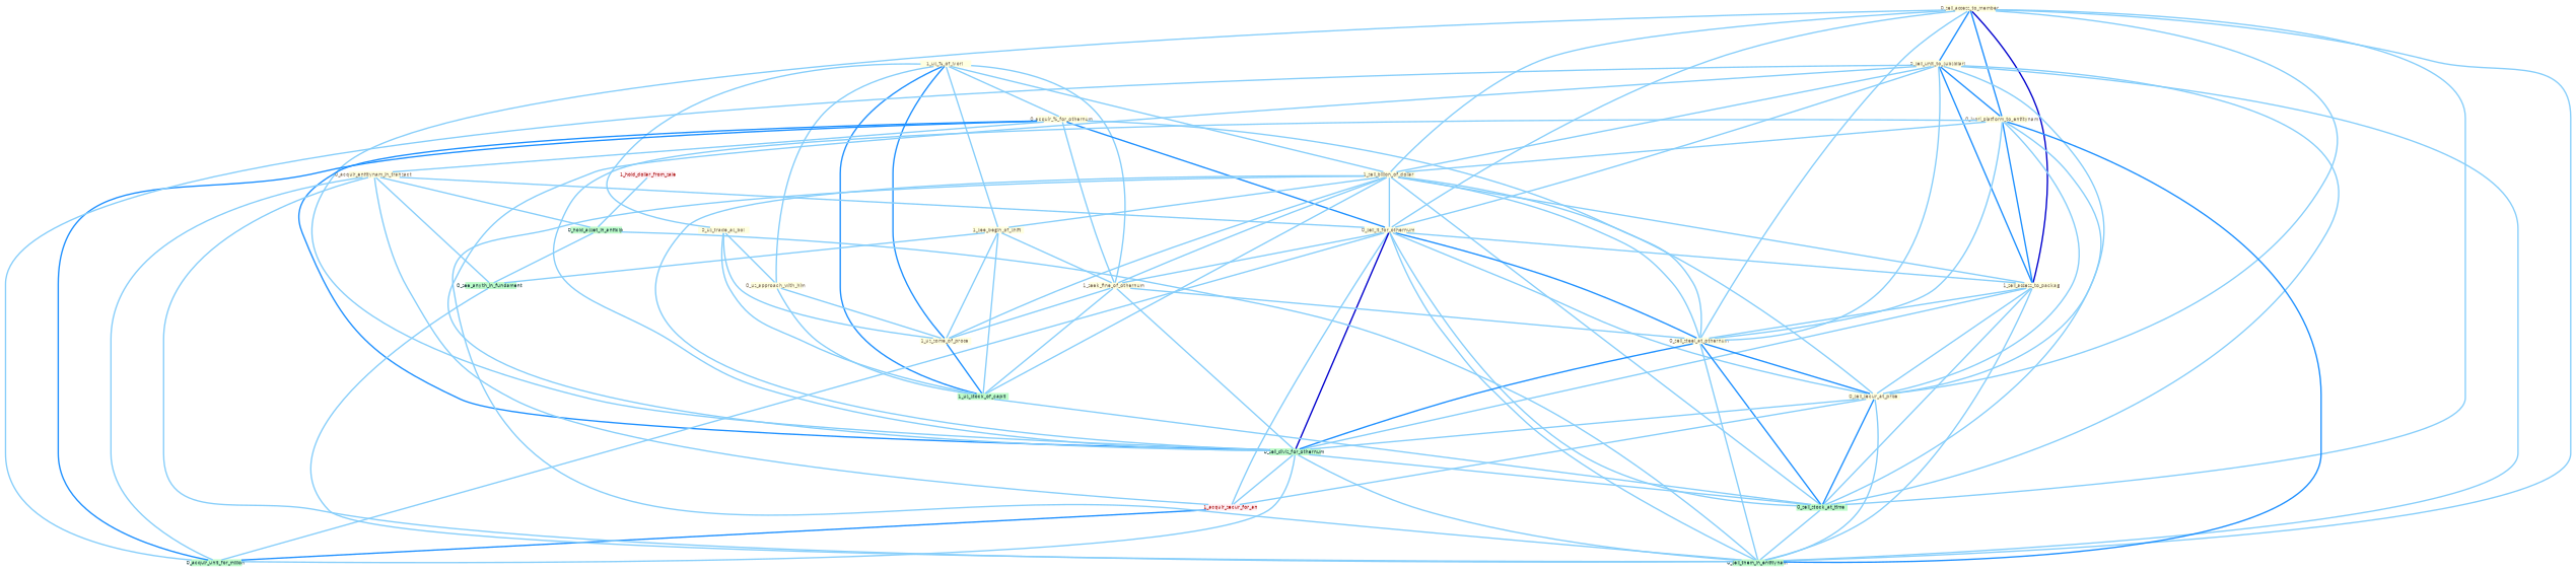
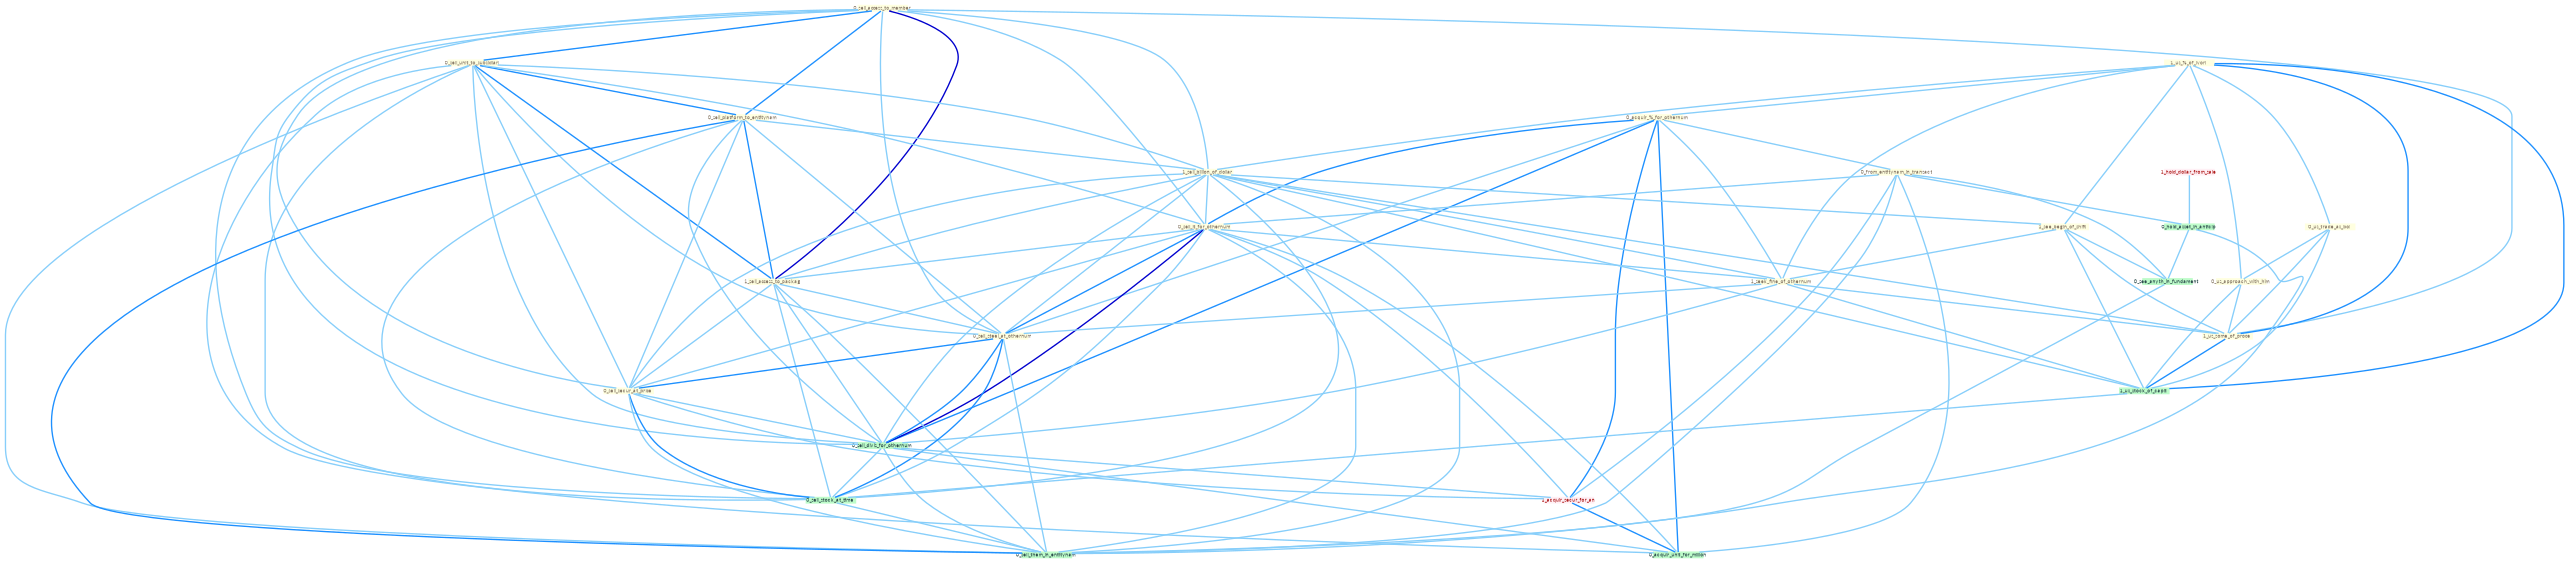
  graph {
    fontname=Lato
    node [color="#ffffe0" fixedsize=true fontcolor="#8b7d6b" fontname=Lato fontsize=4 shape=polygon style=filled]
    edge [color="#87cefa" fontname=Lato w=1]
    "1_acquir_secur_for_an " [color="#fff0f5" fontcolor="#b22222" height=.06 width=.5]
    "1_hold_dollar_from_sale " [color="#fff0f5" fontcolor="#b22222" height=.06 width=.5]
    "0_sell_access_to_member " [height=.06 width=.5]
    "1_us_%_of_ivori " [height=.06 width=.5]
    "0_acquir_%_for_othernum " [height=.06 width=.5]
    "0_sell_unit_to_subsidiari " [height=.06 width=.5]
-   "0_sell_platform_to_entitynam " [height=.06 width=.5 label="0_ivori_platform_to_entitynam"]
+   "0_sell_platform_to_entitynam " [height=.06 width=.5]
    "0_us_trade_as_boi " [height=.06 width=.5]
    "0_us_approach_with_him " [height=.06 width=.5]
    "1_sell_billion_of_dollar " [height=.06 width=.5]
-   "0_acquir_entitynam_in_transact " [height=.06 width=.5]
+   "0_acquir_entitynam_in_transact " [height=.06 width=.5 label="0_from_entitynam_in_transact"]
    "0_sell_it_for_othernum " [height=.06 width=.5]
    "1_see_begin_of_shift " [height=.06 width=.5]
    "1_seek_fine_of_othernum " [height=.06 width=.5]
    "1_sell_access_to_packag " [height=.06 width=.5]
    "0_sell_steel_at_othernum " [height=.06 width=.5]
    "1_us_some_of_proce " [height=.06 width=.5]
    "0_sell_secur_at_price " [height=.06 width=.5]
    "0_sell_divis_for_othernum " [color="#BDFCC9" fontcolor="#2f4f4f" height=.06 width=.5]
    "0_sell_stock_at_time " [color="#BDFCC9" fontcolor="#2f4f4f" height=.06 width=.5]
    "0_sell_them_in_entitynam " [color="#BDFCC9" fontcolor="#2f4f4f" height=.06 width=.5]
    "1_us_stock_of_capit " [color="#BDFCC9" fontcolor="#2f4f4f" height=.06 width=.5]
    "0_acquir_unit_for_million " [color="#BDFCC9" fontcolor="#2f4f4f" height=.06 width=.5]
    "0_hold_asset_in_anticip " [color="#BDFCC9" fontcolor="#2f4f4f" height=.06 width=.5]
    "0_see_anyth_in_fundament " [color="#BDFCC9" fontcolor="#2f4f4f" height=.06 width=.5]
    subgraph sub_1 {
      "1_acquir_secur_for_an "
      "1_hold_dollar_from_sale "
    }
    subgraph sub_2 {
      "0_sell_access_to_member "
      "1_us_%_of_ivori "
      "0_acquir_%_for_othernum "
      "0_sell_unit_to_subsidiari "
      "0_sell_platform_to_entitynam "
      "0_us_trade_as_boi "
      "0_us_approach_with_him "
      "1_sell_billion_of_dollar "
      "0_acquir_entitynam_in_transact "
      "0_sell_it_for_othernum "
      "1_see_begin_of_shift "
      "1_seek_fine_of_othernum "
      "1_sell_access_to_packag "
      "0_sell_steel_at_othernum "
      "1_us_some_of_proce "
      "0_sell_secur_at_price "
    }
    "1_acquir_secur_for_an " -- "0_acquir_unit_for_million " [color="#1e90ff" w=2]
    "1_hold_dollar_from_sale " -- "0_hold_asset_in_anticip "
    "0_sell_access_to_member " -- "0_sell_unit_to_subsidiari " [color="#1e90ff" w=2]
    "0_sell_access_to_member " -- "0_sell_platform_to_entitynam " [color="#1e90ff" w=2]
    "0_sell_access_to_member " -- "1_sell_billion_of_dollar "
    "0_sell_access_to_member " -- "0_sell_it_for_othernum "
    "0_sell_access_to_member " -- "1_sell_access_to_packag " [color="#0000cd" w=3]
    "0_sell_access_to_member " -- "0_sell_steel_at_othernum "
    "0_sell_access_to_member " -- "0_sell_secur_at_price "
    "0_sell_access_to_member " -- "0_sell_divis_for_othernum "
    "0_sell_access_to_member " -- "0_sell_stock_at_time "
-   "0_sell_access_to_member " -- "0_sell_them_in_entitynam "
+   "0_sell_access_to_member " -- "1_us_some_of_proce "
    "1_us_%_of_ivori " -- "0_acquir_%_for_othernum "
    "1_us_%_of_ivori " -- "0_us_trade_as_boi "
    "1_us_%_of_ivori " -- "0_us_approach_with_him "
    "1_us_%_of_ivori " -- "1_sell_billion_of_dollar "
    "1_us_%_of_ivori " -- "1_see_begin_of_shift "
    "1_us_%_of_ivori " -- "1_seek_fine_of_othernum "
    "1_us_%_of_ivori " -- "1_us_some_of_proce " [color="#1e90ff" w=2]
    "1_us_%_of_ivori " -- "1_us_stock_of_capit " [color="#1e90ff" w=2]
+   "0_acquir_%_for_othernum " -- "1_acquir_secur_for_an " [color="#1e90ff" w=2]
    "0_acquir_%_for_othernum " -- "0_acquir_entitynam_in_transact "
    "0_acquir_%_for_othernum " -- "0_sell_it_for_othernum " [color="#1e90ff" w=2]
    "0_acquir_%_for_othernum " -- "1_seek_fine_of_othernum "
    "0_acquir_%_for_othernum " -- "0_sell_steel_at_othernum "
    "0_acquir_%_for_othernum " -- "0_sell_divis_for_othernum " [color="#1e90ff" w=2]
    "0_acquir_%_for_othernum " -- "0_acquir_unit_for_million " [color="#1e90ff" w=2]
    "0_sell_unit_to_subsidiari " -- "0_sell_platform_to_entitynam " [color="#1e90ff" w=2]
    "0_sell_unit_to_subsidiari " -- "1_sell_billion_of_dollar "
    "0_sell_unit_to_subsidiari " -- "0_sell_it_for_othernum "
    "0_sell_unit_to_subsidiari " -- "1_sell_access_to_packag " [color="#1e90ff" w=2]
    "0_sell_unit_to_subsidiari " -- "0_sell_steel_at_othernum "
    "0_sell_unit_to_subsidiari " -- "0_sell_secur_at_price "
    "0_sell_unit_to_subsidiari " -- "0_sell_divis_for_othernum "
    "0_sell_unit_to_subsidiari " -- "0_sell_stock_at_time "
    "0_sell_unit_to_subsidiari " -- "0_sell_them_in_entitynam "
    "0_sell_unit_to_subsidiari " -- "0_acquir_unit_for_million "
    "0_sell_platform_to_entitynam " -- "1_sell_billion_of_dollar "
    "0_sell_platform_to_entitynam " -- "1_sell_access_to_packag " [color="#1e90ff" w=2]
    "0_sell_platform_to_entitynam " -- "0_sell_steel_at_othernum "
    "0_sell_platform_to_entitynam " -- "0_sell_secur_at_price "
    "0_sell_platform_to_entitynam " -- "0_sell_divis_for_othernum "
    "0_sell_platform_to_entitynam " -- "0_sell_stock_at_time "
    "0_sell_platform_to_entitynam " -- "0_sell_them_in_entitynam " [color="#1e90ff" w=2]
    "0_us_trade_as_boi " -- "0_us_approach_with_him "
    "0_us_trade_as_boi " -- "1_us_some_of_proce "
    "0_us_trade_as_boi " -- "1_us_stock_of_capit "
    "0_us_approach_with_him " -- "1_us_some_of_proce "
    "0_us_approach_with_him " -- "1_us_stock_of_capit "
    "1_sell_billion_of_dollar " -- "0_sell_it_for_othernum "
    "1_sell_billion_of_dollar " -- "1_see_begin_of_shift "
    "1_sell_billion_of_dollar " -- "1_seek_fine_of_othernum "
    "1_sell_billion_of_dollar " -- "1_sell_access_to_packag "
    "1_sell_billion_of_dollar " -- "0_sell_steel_at_othernum "
    "1_sell_billion_of_dollar " -- "1_us_some_of_proce "
    "1_sell_billion_of_dollar " -- "0_sell_secur_at_price "
    "1_sell_billion_of_dollar " -- "0_sell_divis_for_othernum "
    "1_sell_billion_of_dollar " -- "0_sell_stock_at_time "
    "1_sell_billion_of_dollar " -- "0_sell_them_in_entitynam "
    "1_sell_billion_of_dollar " -- "1_us_stock_of_capit "
    "0_acquir_entitynam_in_transact " -- "1_acquir_secur_for_an "
    "0_acquir_entitynam_in_transact " -- "0_sell_it_for_othernum "
    "0_acquir_entitynam_in_transact " -- "0_sell_them_in_entitynam "
    "0_acquir_entitynam_in_transact " -- "0_acquir_unit_for_million "
    "0_acquir_entitynam_in_transact " -- "0_hold_asset_in_anticip "
    "0_acquir_entitynam_in_transact " -- "0_see_anyth_in_fundament "
    "0_sell_it_for_othernum " -- "1_acquir_secur_for_an "
    "0_sell_it_for_othernum " -- "1_seek_fine_of_othernum "
    "0_sell_it_for_othernum " -- "1_sell_access_to_packag "
    "0_sell_it_for_othernum " -- "0_sell_steel_at_othernum " [color="#1e90ff" w=2]
    "0_sell_it_for_othernum " -- "0_sell_secur_at_price "
    "0_sell_it_for_othernum " -- "0_sell_divis_for_othernum " [color="#0000cd" w=3]
    "0_sell_it_for_othernum " -- "0_sell_stock_at_time "
    "0_sell_it_for_othernum " -- "0_sell_them_in_entitynam "
    "0_sell_it_for_othernum " -- "0_acquir_unit_for_million "
    "1_see_begin_of_shift " -- "1_seek_fine_of_othernum "
    "1_see_begin_of_shift " -- "1_us_some_of_proce "
    "1_see_begin_of_shift " -- "1_us_stock_of_capit "
    "1_see_begin_of_shift " -- "0_see_anyth_in_fundament "
    "1_seek_fine_of_othernum " -- "0_sell_steel_at_othernum "
    "1_seek_fine_of_othernum " -- "1_us_some_of_proce "
    "1_seek_fine_of_othernum " -- "0_sell_divis_for_othernum "
    "1_seek_fine_of_othernum " -- "1_us_stock_of_capit "
    "1_sell_access_to_packag " -- "0_sell_steel_at_othernum "
    "1_sell_access_to_packag " -- "0_sell_secur_at_price "
    "1_sell_access_to_packag " -- "0_sell_divis_for_othernum "
    "1_sell_access_to_packag " -- "0_sell_stock_at_time "
    "1_sell_access_to_packag " -- "0_sell_them_in_entitynam "
    "0_sell_steel_at_othernum " -- "0_sell_secur_at_price " [color="#1e90ff" w=2]
    "0_sell_steel_at_othernum " -- "0_sell_divis_for_othernum " [color="#1e90ff" w=2]
    "0_sell_steel_at_othernum " -- "0_sell_stock_at_time " [color="#1e90ff" w=2]
    "0_sell_steel_at_othernum " -- "0_sell_them_in_entitynam "
    "1_us_some_of_proce " -- "1_us_stock_of_capit " [color="#1e90ff" w=2]
    "0_sell_secur_at_price " -- "1_acquir_secur_for_an "
    "0_sell_secur_at_price " -- "0_sell_divis_for_othernum "
    "0_sell_secur_at_price " -- "0_sell_stock_at_time " [color="#1e90ff" w=2]
    "0_sell_secur_at_price " -- "0_sell_them_in_entitynam "
    "0_sell_divis_for_othernum " -- "1_acquir_secur_for_an "
    "0_sell_divis_for_othernum " -- "0_sell_stock_at_time "
    "0_sell_divis_for_othernum " -- "0_sell_them_in_entitynam "
    "0_sell_divis_for_othernum " -- "0_acquir_unit_for_million "
    "0_sell_stock_at_time " -- "0_sell_them_in_entitynam "
    "1_us_stock_of_capit " -- "0_sell_stock_at_time "
    "0_hold_asset_in_anticip " -- "0_sell_them_in_entitynam "
    "0_hold_asset_in_anticip " -- "0_see_anyth_in_fundament "
    "0_see_anyth_in_fundament " -- "0_sell_them_in_entitynam "
  }
